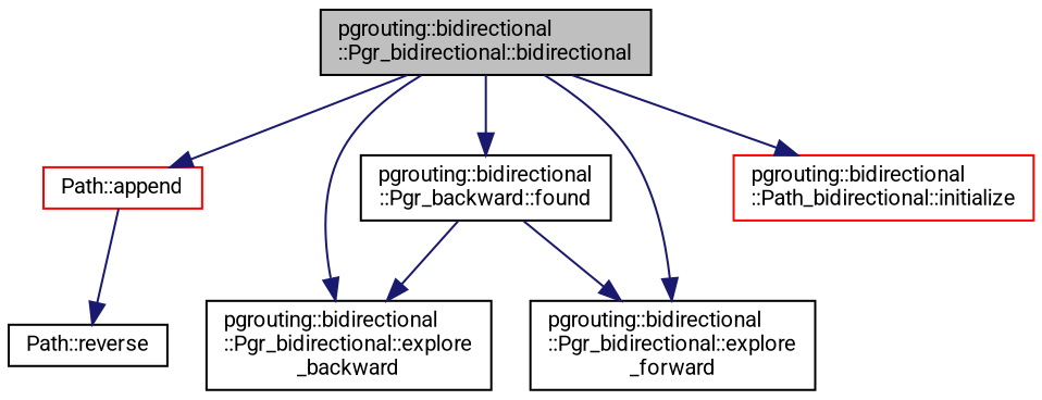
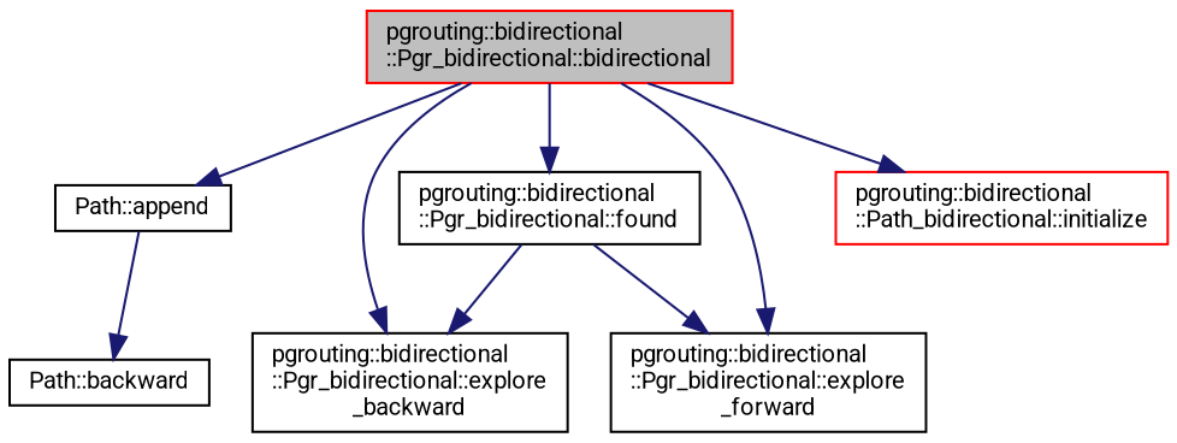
  digraph {
    fontname=Roboto
    rankdir=TB
    node [color=black fillcolor=white fontname=Roboto fontsize=10 shape=record style=filled]
    edge [color=midnightblue fontname=Roboto fontsize=10 labelfontname=Helvetica labelfontsize=10 style=solid]
-   n1 [fillcolor=grey75 fontcolor=black height=0.2 label="pgrouting::bidirectional\l::Pgr_bidirectional::bidirectional" width=0.4]
-   n2 [color=red height=0.2 label="Path::append" width=0.4]
+   n1 [color=red fillcolor=grey75 fontcolor=black height=0.2 label="pgrouting::bidirectional\l::Pgr_bidirectional::bidirectional" width=0.4]
+   n2 [height=0.2 label="Path::append" width=0.4]
    n3 [height=0.2 label="pgrouting::bidirectional\l::Pgr_bidirectional::explore\l_backward" width=0.4]
    n4 [height=0.2 label="pgrouting::bidirectional\l::Pgr_bidirectional::explore\l_forward" width=0.4]
-   n5 [height=0.2 label="pgrouting::bidirectional\l::Pgr_backward::found" width=0.4]
+   n5 [height=0.2 label="pgrouting::bidirectional\l::Pgr_bidirectional::found" width=0.4]
    n6 [color=red height=0.2 label="pgrouting::bidirectional\l::Path_bidirectional::initialize" width=0.4]
-   n7 [height=0.2 label="Path::reverse" width=0.4]
+   n7 [height=0.2 label="Path::backward" width=0.4]
    n1 -> n2
    n1 -> n3
    n1 -> n4
    n1 -> n5
    n1 -> n6
    n2 -> n7
    n5 -> n3
    n5 -> n4
  }
